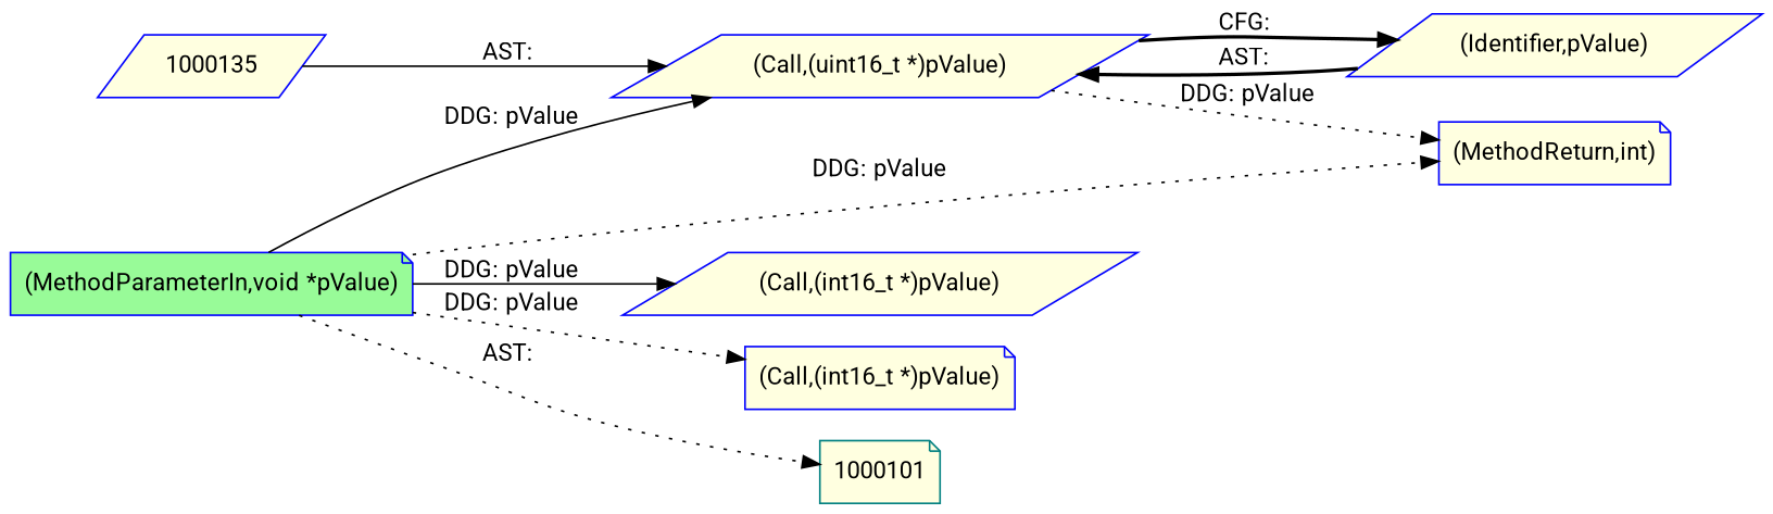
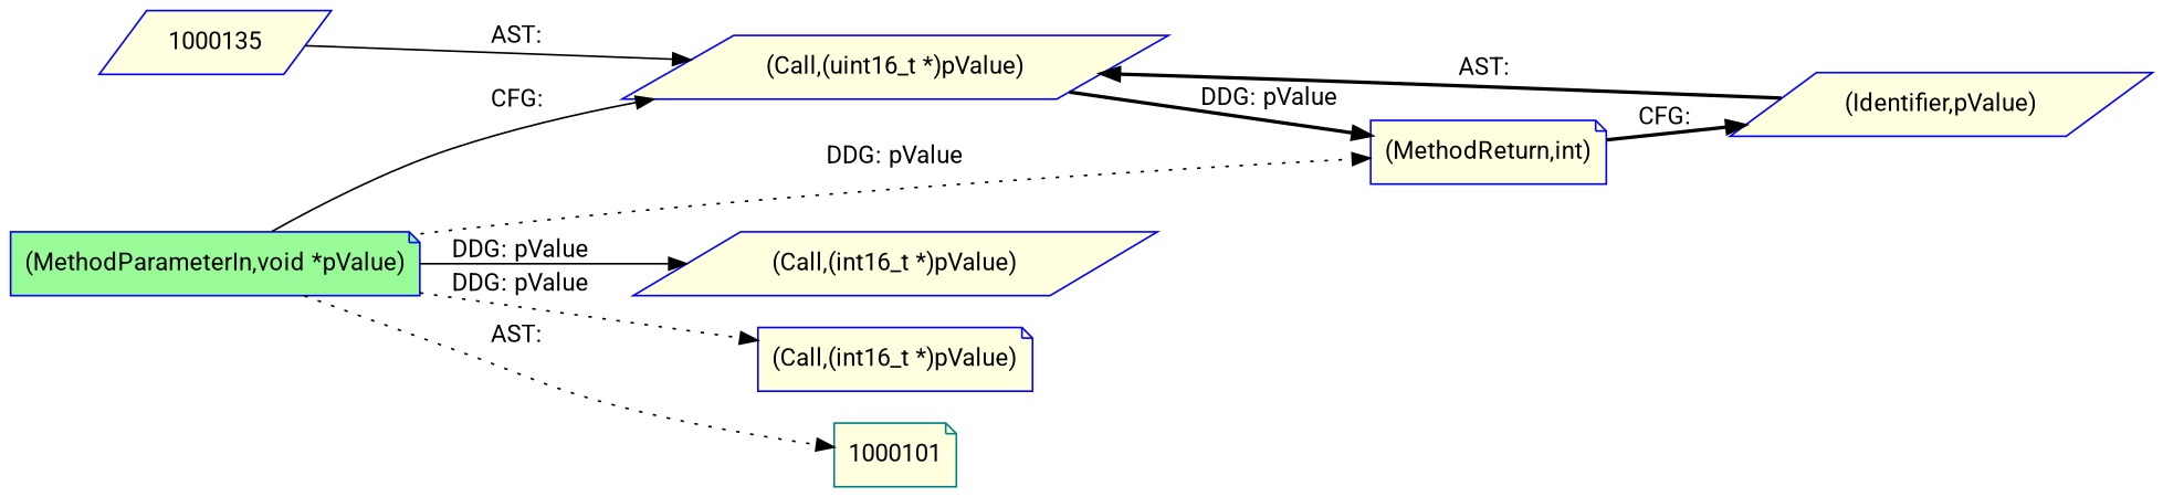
  digraph {
    fontname=Roboto
    rankdir=LR
    node [color=blue fillcolor=lightyellow fontname=Roboto shape=parallelogram style=filled]
    edge [fontname=Roboto style=bold]
    n1 [label="(Call,(uint16_t *)pValue)"]
    n2 [label="(Identifier,pValue)"]
    n3 [label="(MethodReturn,int)" shape=note]
    n4 [fillcolor=palegreen label="(MethodParameterIn,void *pValue)" shape=note]
    n5 [label="(Call,(int16_t *)pValue)"]
    n6 [label="(Call,(int16_t *)pValue)" shape=note]
    1000101 [color=teal shape=note]
    1000135
-   n1 -> n2 [label="CFG: "]
-   n1 -> n3 [label="DDG: pValue" style=dotted]
+   n3 -> n2 [label="CFG: "]
+   n1 -> n3 [label="DDG: pValue"]
    n2 -> n1 [label="AST: "]
-   n4 -> n1 [label="DDG: pValue" style=solid]
+   n4 -> n1 [label="CFG: " style=solid]
    n4 -> n3 [label="DDG: pValue" style=dotted]
    n4 -> n5 [label="DDG: pValue" style=solid]
    n4 -> n6 [label="DDG: pValue" style=dotted]
    n4 -> 1000101 [label="AST: " style=dotted]
    1000135 -> n1 [label="AST: " style=solid]
  }
